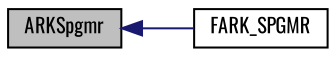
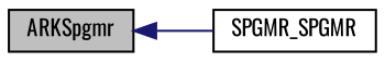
  digraph {
    rankdir=LR
    fontname=Oswald
    node [color=black fontname=Oswald fontsize=10 shape=record style=filled]
    n1 [fillcolor=grey75 fontcolor=black height=0.2 label=ARKSpgmr width=0.4]
-   n2 [fillcolor=white height=0.2 label=FARK_SPGMR width=0.4]
+   n2 [fillcolor=white height=0.2 label=SPGMR_SPGMR width=0.4]
    n1 -> n2 [color=midnightblue dir=back fontname=Oswald fontsize=10 labelfontname=Helvetica labelfontsize=10 style=solid]
  }
